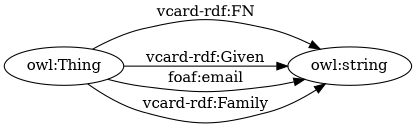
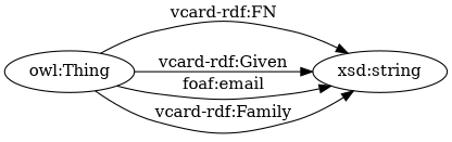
  digraph {
    rankdir=LR
    "owl:Thing"
-   "xsd:string" [label="owl:string"]
+   "xsd:string"
    "owl:Thing" -> "xsd:string" [label="vcard-rdf:FN"]
    "owl:Thing" -> "xsd:string" [label="vcard-rdf:Given"]
    "owl:Thing" -> "xsd:string" [label="foaf:email"]
    "owl:Thing" -> "xsd:string" [label="vcard-rdf:Family"]
  }
